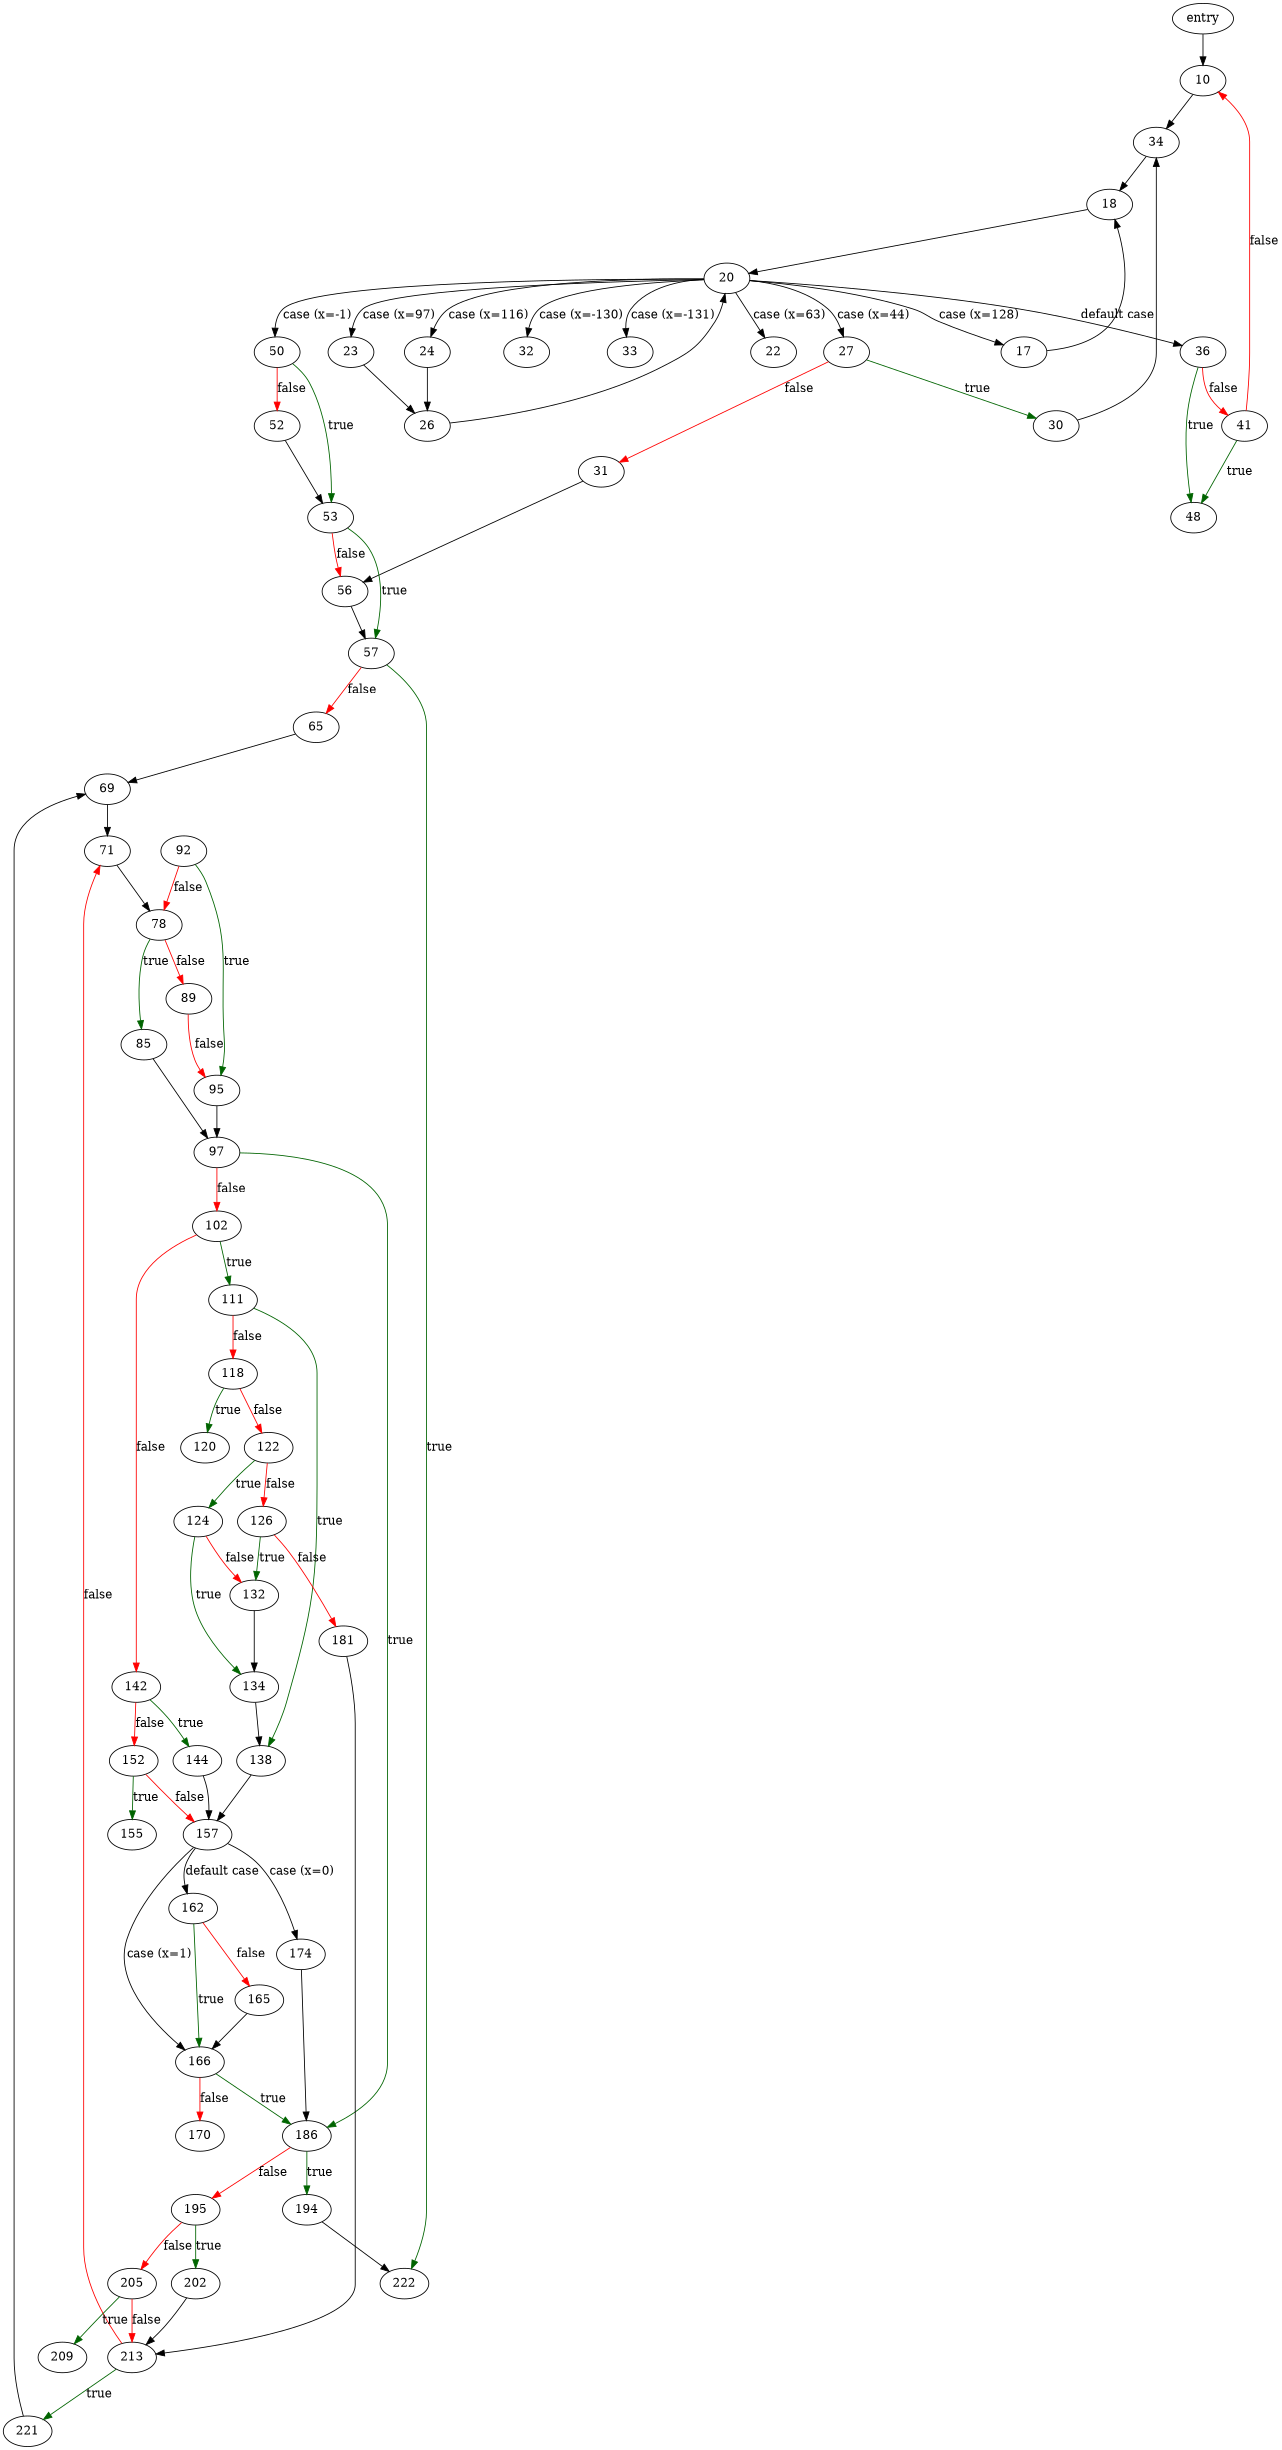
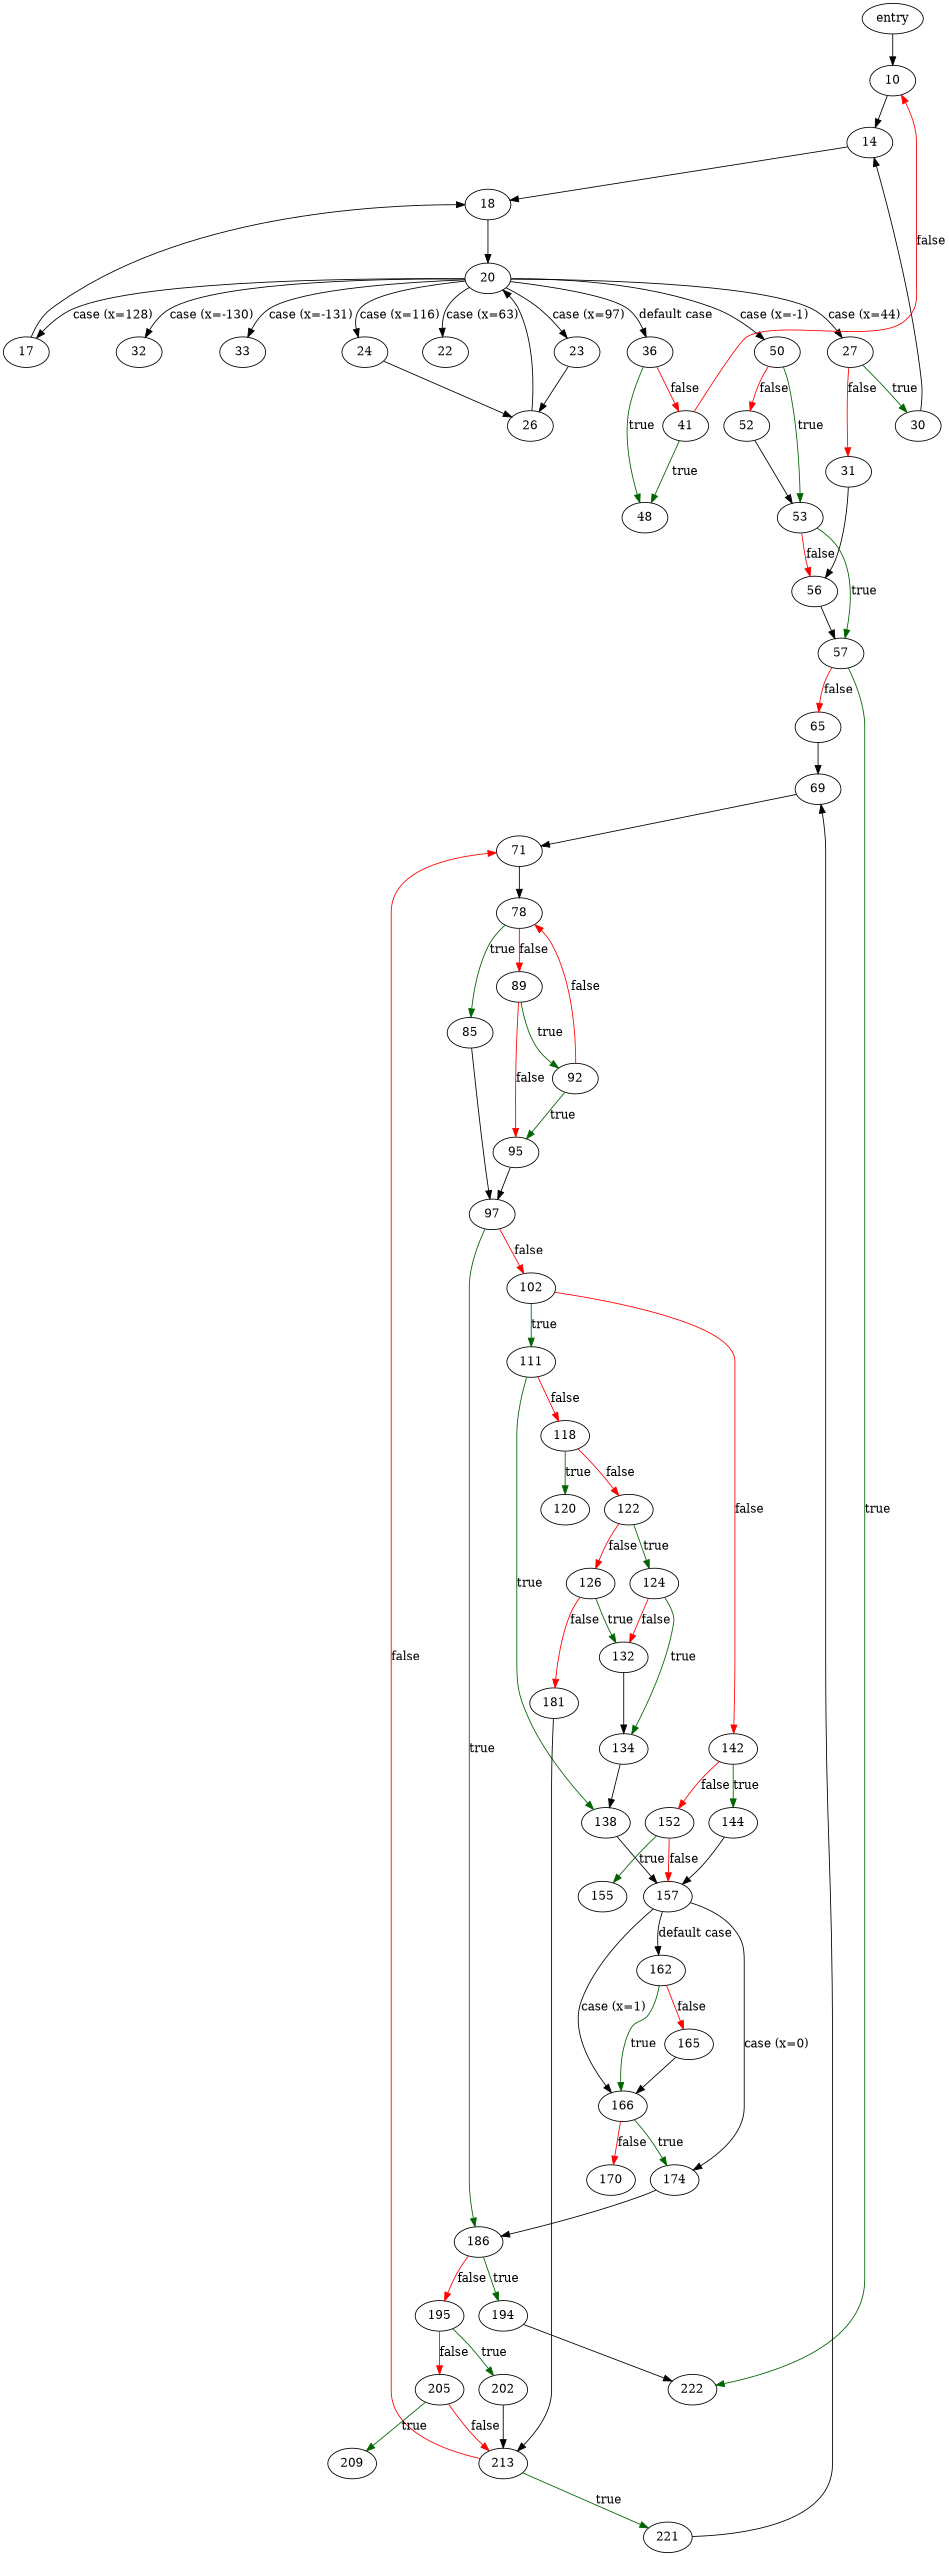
  digraph {
    n1 [label=entry]
    10
-   14 [label=34]
+   14
    18
    20
    17
    22
    23
    24
    27
    32
    33
    36
    50
    26
    30
    31
    41
    48
    52
    53
    56
    57
    65
    222
    69
    71
    78
    85
    89
    97
    92
    95
    102
    186
    111
    142
    194
    195
    118
    138
    144
    152
    120
    122
    157
    124
    126
    132
    134
    181
    213
    162
    166
    174
    155
    165
    170
    221
    202
    205
    209
    n1 -> 10
    10 -> 14
    14 -> 18
    18 -> 20
    20 -> 17 [label="case (x=128)"]
    20 -> 22 [label="case (x=63)"]
    20 -> 23 [label="case (x=97)"]
    20 -> 24 [label="case (x=116)"]
    20 -> 27 [label="case (x=44)"]
    20 -> 32 [label="case (x=-130)"]
    20 -> 33 [label="case (x=-131)"]
    20 -> 36 [label="default case"]
    20 -> 50 [label="case (x=-1)"]
    17 -> 18
    23 -> 26
    24 -> 26
    27 -> 30 [color=darkgreen label=true]
    27 -> 31 [color=red label=false]
    36 -> 41 [color=red label=false]
    36 -> 48 [color=darkgreen label=true]
    50 -> 52 [color=red label=false]
    50 -> 53 [color=darkgreen label=true]
    26 -> 20
    30 -> 14
    31 -> 56
    41 -> 10 [color=red label=false]
    41 -> 48 [color=darkgreen label=true]
    52 -> 53
    53 -> 56 [color=red label=false]
    53 -> 57 [color=darkgreen label=true]
    56 -> 57
    57 -> 65 [color=red label=false]
    57 -> 222 [color=darkgreen label=true]
    65 -> 69
    69 -> 71
    71 -> 78
    78 -> 85 [color=darkgreen label=true]
    78 -> 89 [color=red label=false]
    85 -> 97
+   89 -> 92 [color=darkgreen label=true]
    89 -> 95 [color=red label=false]
    97 -> 102 [color=red label=false]
    97 -> 186 [color=darkgreen label=true]
    92 -> 78 [color=red label=false]
    92 -> 95 [color=darkgreen label=true]
    95 -> 97
    102 -> 111 [color=darkgreen label=true]
    102 -> 142 [color=red label=false]
    186 -> 194 [color=darkgreen label=true]
    186 -> 195 [color=red label=false]
    111 -> 118 [color=red label=false]
    111 -> 138 [color=darkgreen label=true]
    142 -> 144 [color=darkgreen label=true]
    142 -> 152 [color=red label=false]
    194 -> 222
    195 -> 202 [color=darkgreen label=true]
    195 -> 205 [color=red label=false]
    118 -> 120 [color=darkgreen label=true]
    118 -> 122 [color=red label=false]
    138 -> 157
    144 -> 157
    152 -> 157 [color=red label=false]
    152 -> 155 [color=darkgreen label=true]
    122 -> 124 [color=darkgreen label=true]
    122 -> 126 [color=red label=false]
    157 -> 162 [label="default case"]
    157 -> 166 [label="case (x=1)"]
    157 -> 174 [label="case (x=0)"]
    124 -> 132 [color=red label=false]
    124 -> 134 [color=darkgreen label=true]
    126 -> 132 [color=darkgreen label=true]
    126 -> 181 [color=red label=false]
    132 -> 134
    134 -> 138
    181 -> 213
    213 -> 71 [color=red label=false]
    213 -> 221 [color=darkgreen label=true]
    162 -> 166 [color=darkgreen label=true]
    162 -> 165 [color=red label=false]
-   166 -> 186 [color=darkgreen label=true]
+   166 -> 174 [color=darkgreen label=true]
    166 -> 170 [color=red label=false]
    174 -> 186
    165 -> 166
    221 -> 69
    202 -> 213
    205 -> 213 [color=red label=false]
    205 -> 209 [color=darkgreen label=true]
  }
